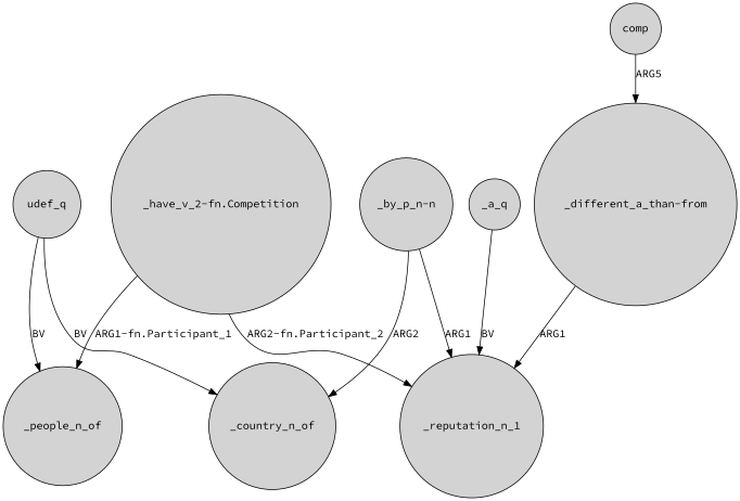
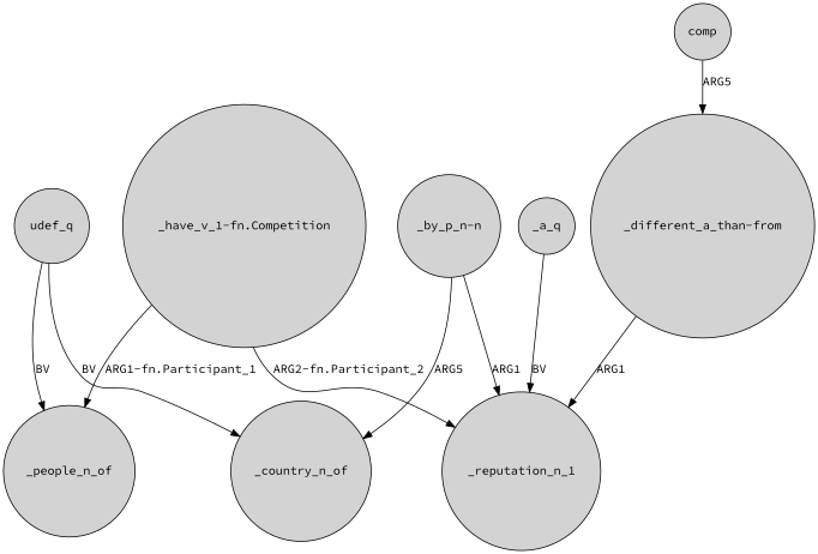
  digraph {
    fontname="Source Code Pro"
    node [fontname="Source Code Pro" shape=circle style=filled]
    edge [fontname="Source Code Pro"]
    udef_q
    _people_n_of
    _country_n_of
-   "_have_v_1-fn.Competition" [label="_have_v_2-fn.Competition"]
+   "_have_v_1-fn.Competition"
    _reputation_n_1
    _a_q
    "_by_p_n-n"
    comp
    "_different_a_than-from"
    udef_q -> _people_n_of [label=BV]
    udef_q -> _country_n_of [label=BV]
    "_have_v_1-fn.Competition" -> _people_n_of [label="ARG1-fn.Participant_1"]
    "_have_v_1-fn.Competition" -> _reputation_n_1 [label="ARG2-fn.Participant_2"]
    _a_q -> _reputation_n_1 [label=BV]
-   "_by_p_n-n" -> _country_n_of [label=ARG2]
+   "_by_p_n-n" -> _country_n_of [label=ARG5]
    "_by_p_n-n" -> _reputation_n_1 [label=ARG1]
    comp -> "_different_a_than-from" [label=ARG5]
    "_different_a_than-from" -> _reputation_n_1 [label=ARG1]
  }
